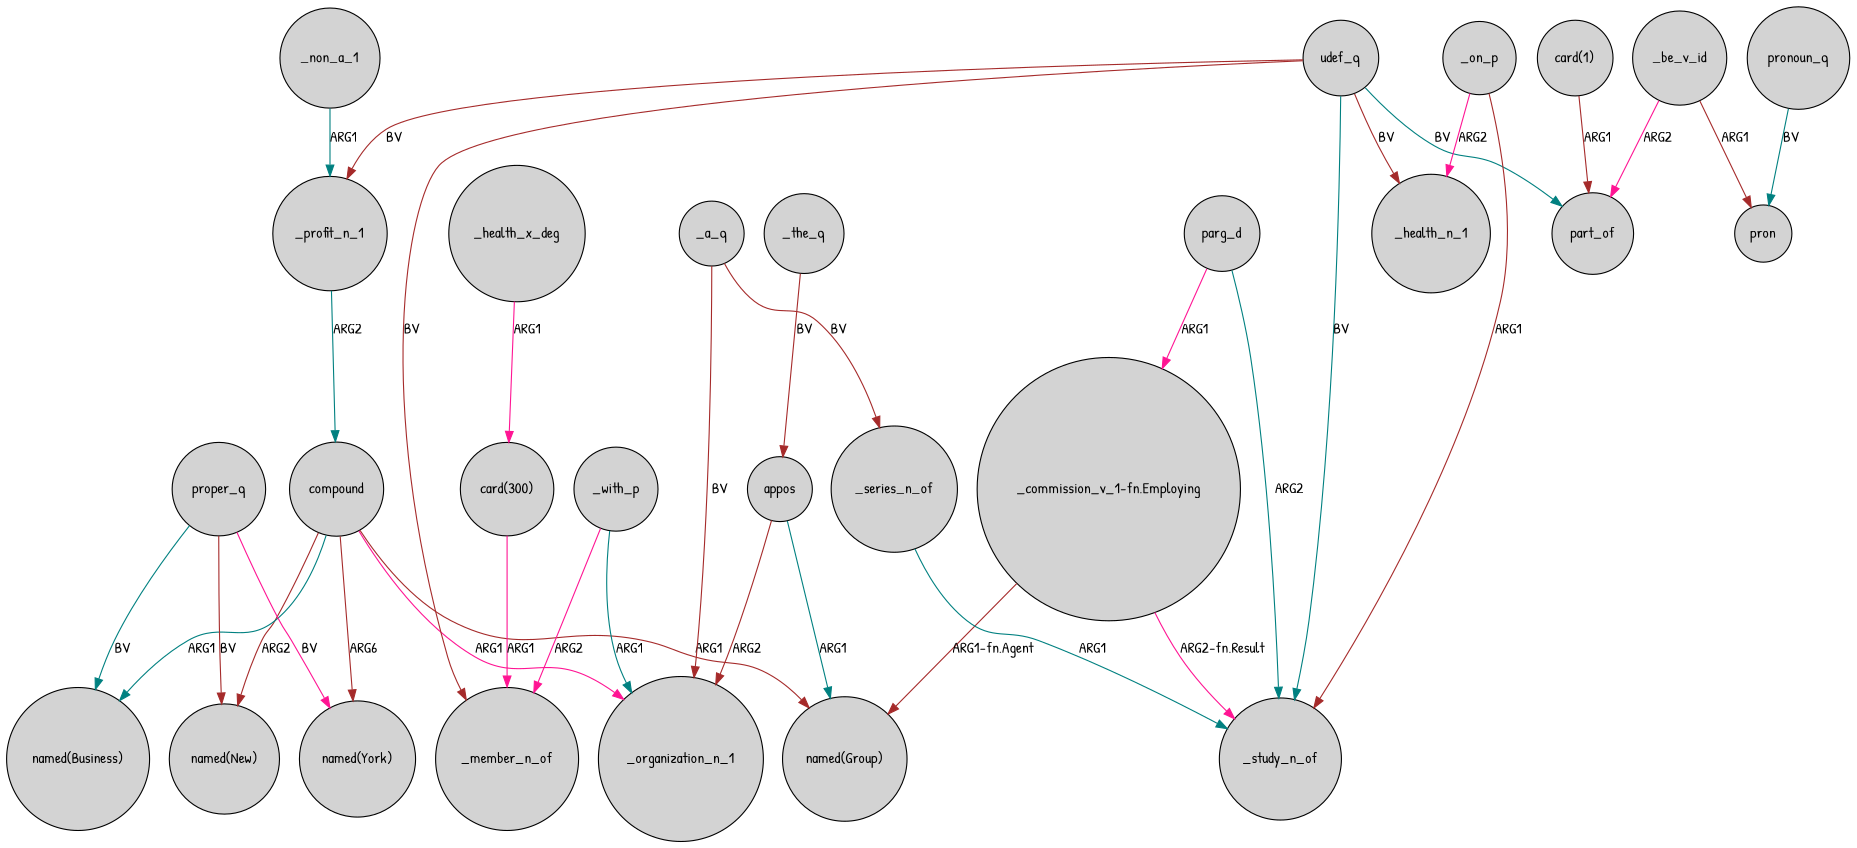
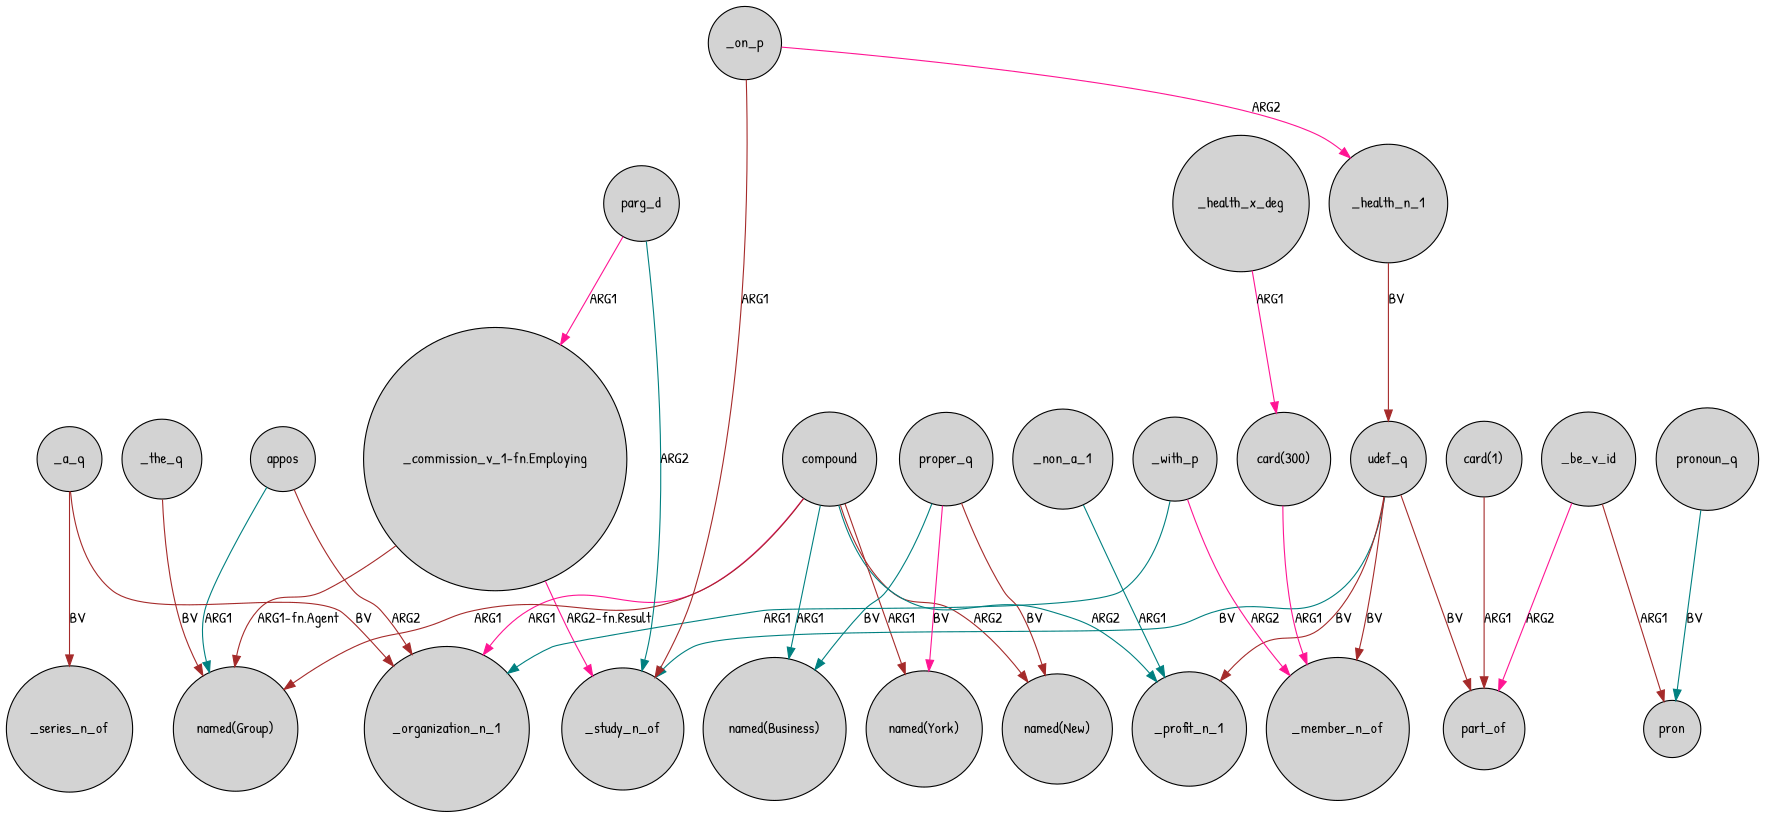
  digraph {
    fontname="Patrick Hand"
    node [fontname="Patrick Hand" shape=circle style=filled]
    edge [color=brown fontname="Patrick Hand"]
    appos
    _organization_n_1
    "named(Group)"
    "_commission_v_1-fn.Employing"
    _study_n_of
    compound
    "named(New)"
    "named(Business)"
    _profit_n_1
    "named(York)"
    udef_q
    part_of
    _member_n_of
    _health_n_1
    _series_n_of
    "card(300)"
    parg_d
    proper_q
    _be_v_id
    pron
    _non_a_1
    pronoun_q
    _with_p
    n24 [label=_health_x_deg]
    _a_q
    _the_q
    "card(1)"
    _on_p
    appos -> _organization_n_1 [label=ARG2]
    appos -> "named(Group)" [color=teal label=ARG1]
    "_commission_v_1-fn.Employing" -> "named(Group)" [label="ARG1-fn.Agent"]
    "_commission_v_1-fn.Employing" -> _study_n_of [color=deeppink label="ARG2-fn.Result"]
    compound -> _organization_n_1 [color=deeppink label=ARG1]
    compound -> "named(Group)" [label=ARG1]
    compound -> "named(New)" [label=ARG2]
    compound -> "named(Business)" [color=teal label=ARG1]
-   _profit_n_1 -> compound [color=teal label=ARG2]
-   compound -> "named(York)" [label=ARG6]
+   compound -> _profit_n_1 [color=teal label=ARG2]
+   compound -> "named(York)" [label=ARG1]
    udef_q -> _study_n_of [color=teal label=BV]
    udef_q -> _profit_n_1 [label=BV]
-   udef_q -> part_of [color=teal label=BV]
+   udef_q -> part_of [label=BV]
    udef_q -> _member_n_of [label=BV]
-   udef_q -> _health_n_1 [label=BV]
-   _series_n_of -> _study_n_of [color=teal label=ARG1]
+   _health_n_1 -> udef_q [label=BV]
    "card(300)" -> _member_n_of [color=deeppink label=ARG1]
    parg_d -> "_commission_v_1-fn.Employing" [color=deeppink label=ARG1]
    parg_d -> _study_n_of [color=teal label=ARG2]
    proper_q -> "named(New)" [label=BV]
    proper_q -> "named(Business)" [color=teal label=BV]
    proper_q -> "named(York)" [color=deeppink label=BV]
    _be_v_id -> part_of [color=deeppink label=ARG2]
    _be_v_id -> pron [label=ARG1]
    _non_a_1 -> _profit_n_1 [color=teal label=ARG1]
    pronoun_q -> pron [color=teal label=BV]
    _with_p -> _organization_n_1 [color=teal label=ARG1]
    _with_p -> _member_n_of [color=deeppink label=ARG2]
    n24 -> "card(300)" [color=deeppink label=ARG1]
    _a_q -> _organization_n_1 [label=BV]
    _a_q -> _series_n_of [label=BV]
-   _the_q -> appos [label=BV]
+   _the_q -> "named(Group)" [label=BV]
    "card(1)" -> part_of [label=ARG1]
    _on_p -> _study_n_of [label=ARG1]
    _on_p -> _health_n_1 [color=deeppink label=ARG2]
  }
